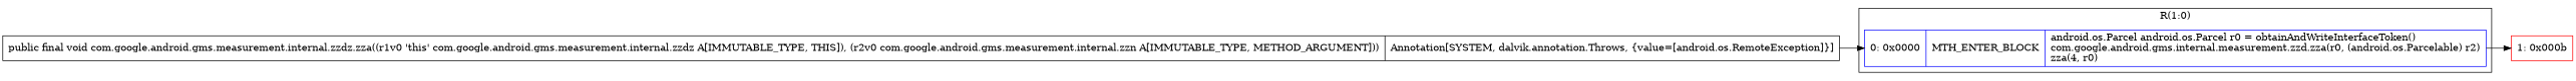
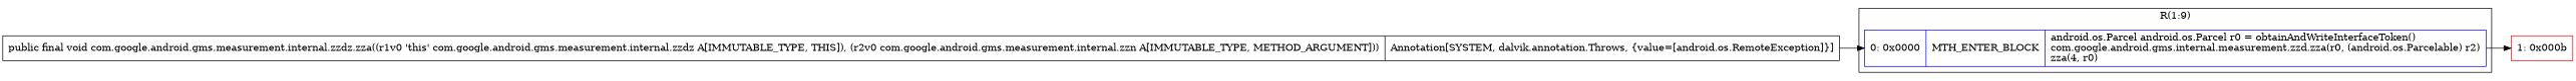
  digraph {
    rankdir=LR
    node [shape=record]
    n1 [color=blue label="{0\:\ 0x0000|MTH_ENTER_BLOCK\l|android.os.Parcel android.os.Parcel r0 = obtainAndWriteInterfaceToken()\lcom.google.android.gms.internal.measurement.zzd.zza(r0, (android.os.Parcelable) r2)\lzza(4, r0)\l}"]
    n2 [color=red label="{1\:\ 0x000b}"]
    n3 [label="{public final void com.google.android.gms.measurement.internal.zzdz.zza((r1v0 'this' com.google.android.gms.measurement.internal.zzdz A[IMMUTABLE_TYPE, THIS]), (r2v0 com.google.android.gms.measurement.internal.zzn A[IMMUTABLE_TYPE, METHOD_ARGUMENT]))  | Annotation[SYSTEM, dalvik.annotation.Throws, \{value=[android.os.RemoteException]\}]\l}"]
    subgraph cluster_1 {
-     label="R(1:0)"
+     label="R(1:9)"
      n1
    }
    n1 -> n2
    n3 -> n1
  }
